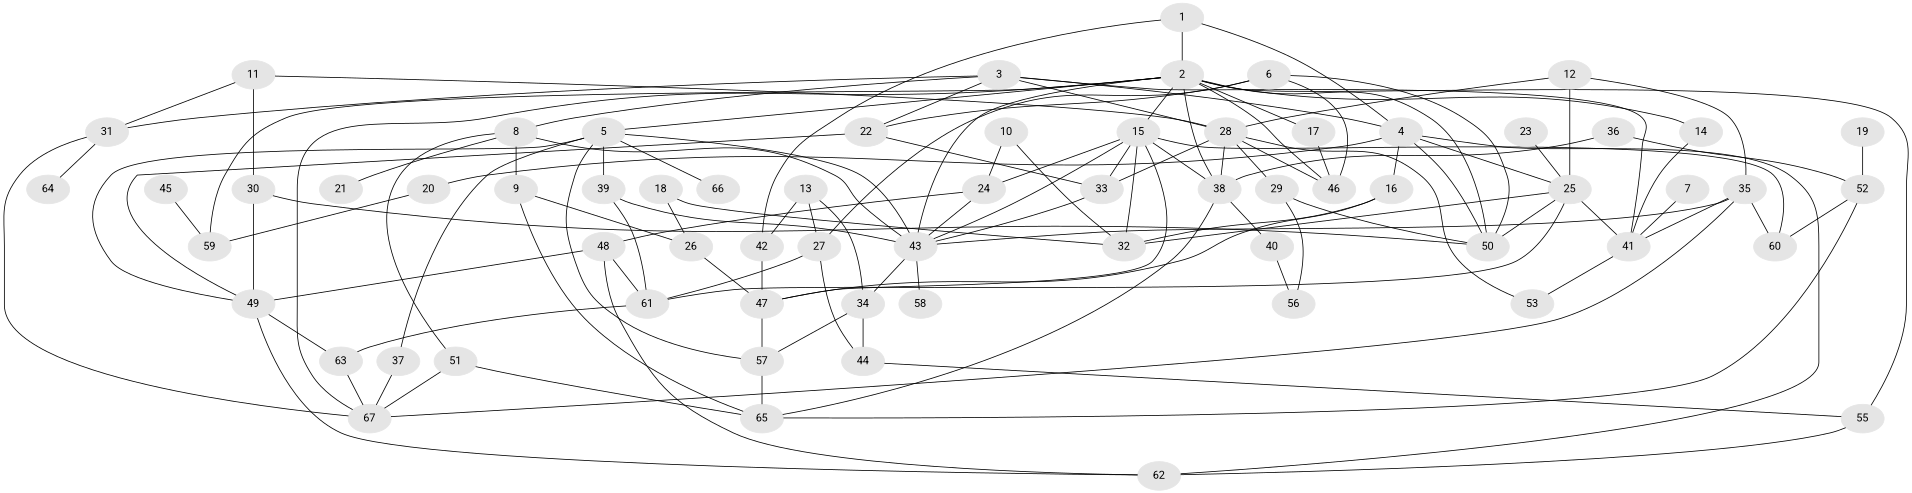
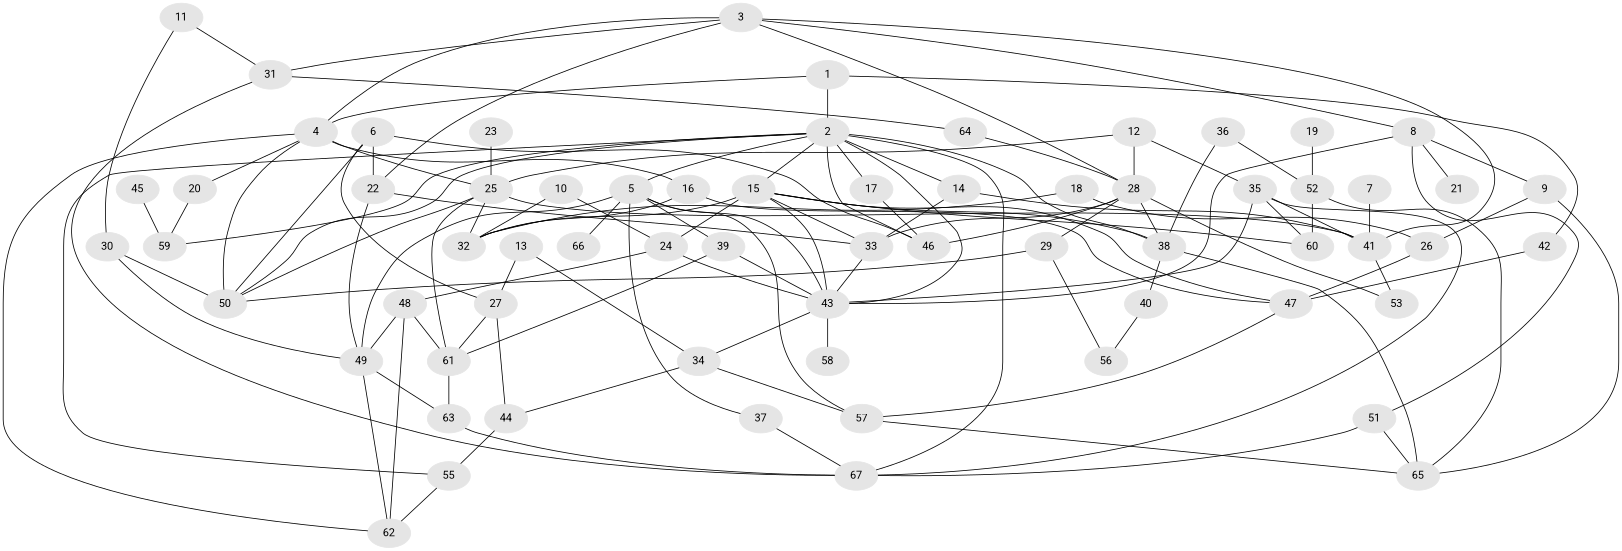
  graph {
    fontname=Roboto
    node [color=gray90 fontname=Roboto style=filled]
    edge [fontname=Roboto weight=1.0]
    1
    2
    4
    42
    5
    14
    15
    17
    38
    43
    46
    50
    55
    59
    67
    16
    20
    25
    62
    47
    37
    39
    49
    57
    66
    41
    33
    24
    32
    60
    65
    40
    34
    58
    3
    8
    22
    28
    31
    9
    21
    51
    29
    53
    64
    61
    63
    6
    27
    44
    7
    26
    10
    48
    11
    30
    12
    35
    13
    18
    19
    52
    23
    56
    36
    45
    1 -- 2
    1 -- 4
    1 -- 42
    2 -- 5
    2 -- 14
    2 -- 15
    2 -- 17
    2 -- 38
    2 -- 43
    2 -- 46
    2 -- 50
    2 -- 55
    2 -- 59
    2 -- 67
    4 -- 50
    4 -- 16
    4 -- 20
    4 -- 25
    4 -- 62
    42 -- 47 [weight=2.0]
    5 -- 43
    5 -- 37
    5 -- 39
    5 -- 49
    5 -- 57
    5 -- 66
    14 -- 41
+   14 -- 33
    15 -- 38
    15 -- 43
    15 -- 47
    15 -- 33
    15 -- 24
    15 -- 32
    15 -- 60
    17 -- 46
    38 -- 65
    38 -- 40
    43 -- 34
    43 -- 58
    55 -- 62
    16 -- 47
    16 -- 32
    20 -- 59
    25 -- 50
    25 -- 41
    25 -- 32
    25 -- 61
    47 -- 57
    37 -- 67
    39 -- 43
    39 -- 61
    49 -- 62
    49 -- 63
    57 -- 65
    41 -- 53
    33 -- 43
    24 -- 43
    24 -- 48
    40 -- 56
    34 -- 57
    34 -- 44
    3 -- 4
    3 -- 41
    3 -- 8
    3 -- 22
    3 -- 28
    3 -- 31
    8 -- 43
    8 -- 9
    8 -- 21
    8 -- 51
    22 -- 49
    22 -- 33
    28 -- 38
    28 -- 46
    28 -- 33
    28 -- 29
    28 -- 53
    31 -- 67
    31 -- 64
    9 -- 65
    9 -- 26
    51 -- 67
    51 -- 65
    29 -- 50
    29 -- 56
    61 -- 63
    63 -- 67
    6 -- 46
    6 -- 50
    6 -- 22
    6 -- 27
    27 -- 61
    27 -- 44
    44 -- 55
    7 -- 41
    26 -- 47
    10 -- 24
    10 -- 32
    48 -- 62
    48 -- 49
    48 -- 61
-   11 -- 28
+   64 -- 28
    11 -- 31
    11 -- 30
    30 -- 50
    30 -- 49
    12 -- 25
    12 -- 28
    12 -- 35
    35 -- 43
    35 -- 67
    35 -- 41
    35 -- 60
-   13 -- 42
    13 -- 34
    13 -- 27
    18 -- 32
    18 -- 26
    19 -- 52
    52 -- 60
    52 -- 65
    23 -- 25
    36 -- 38
    36 -- 52
    45 -- 59
  }
